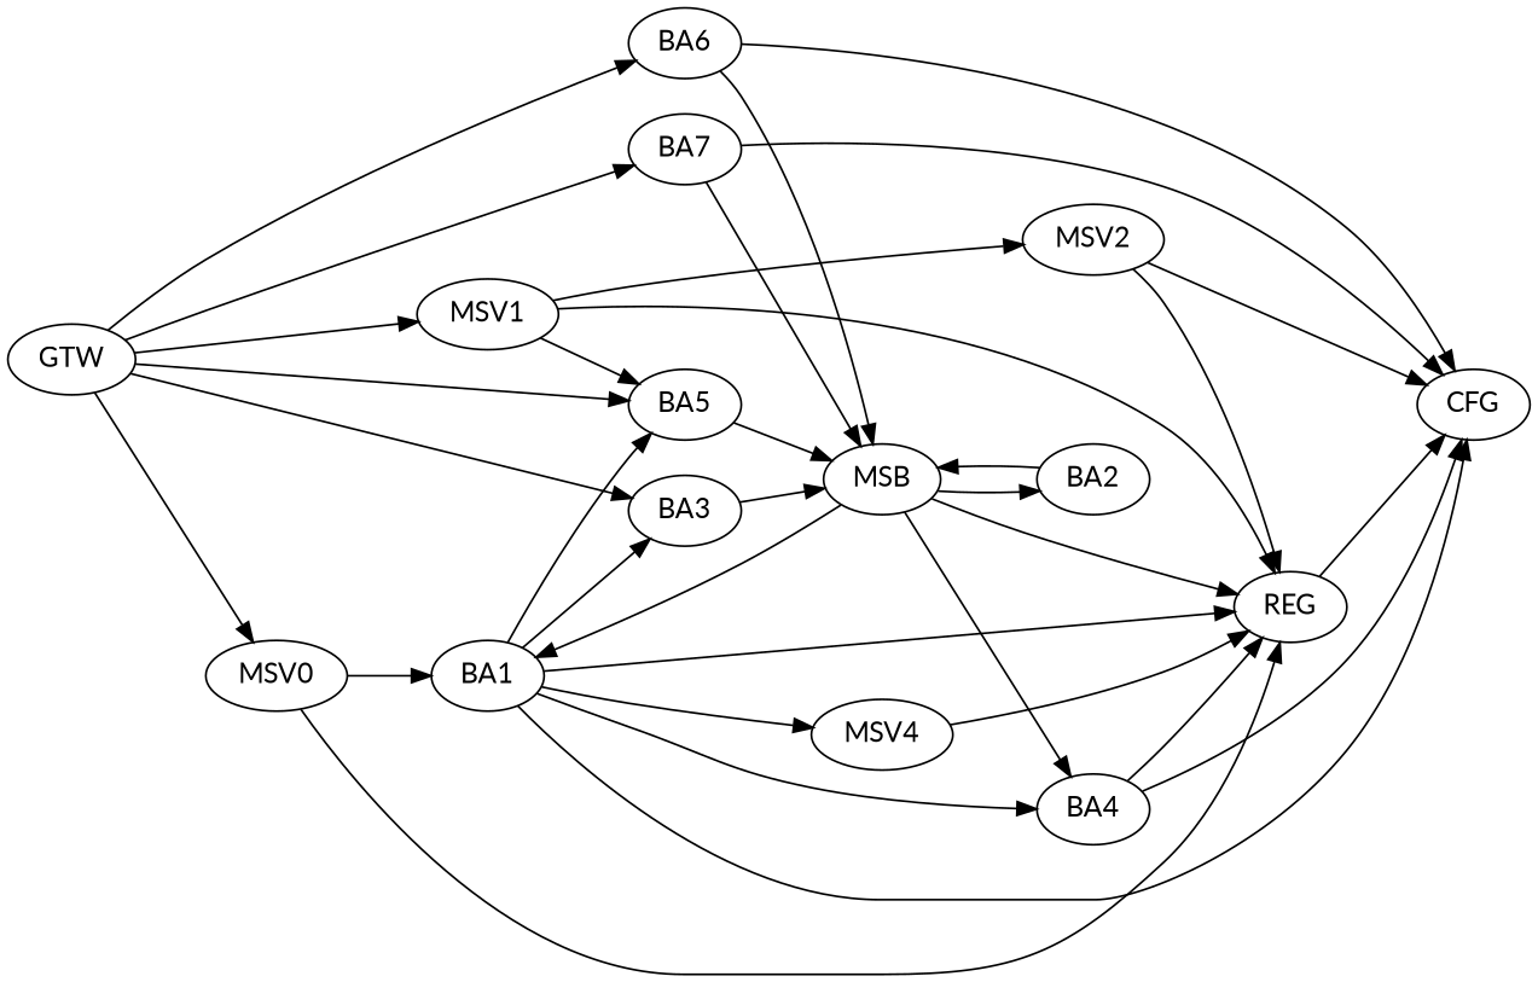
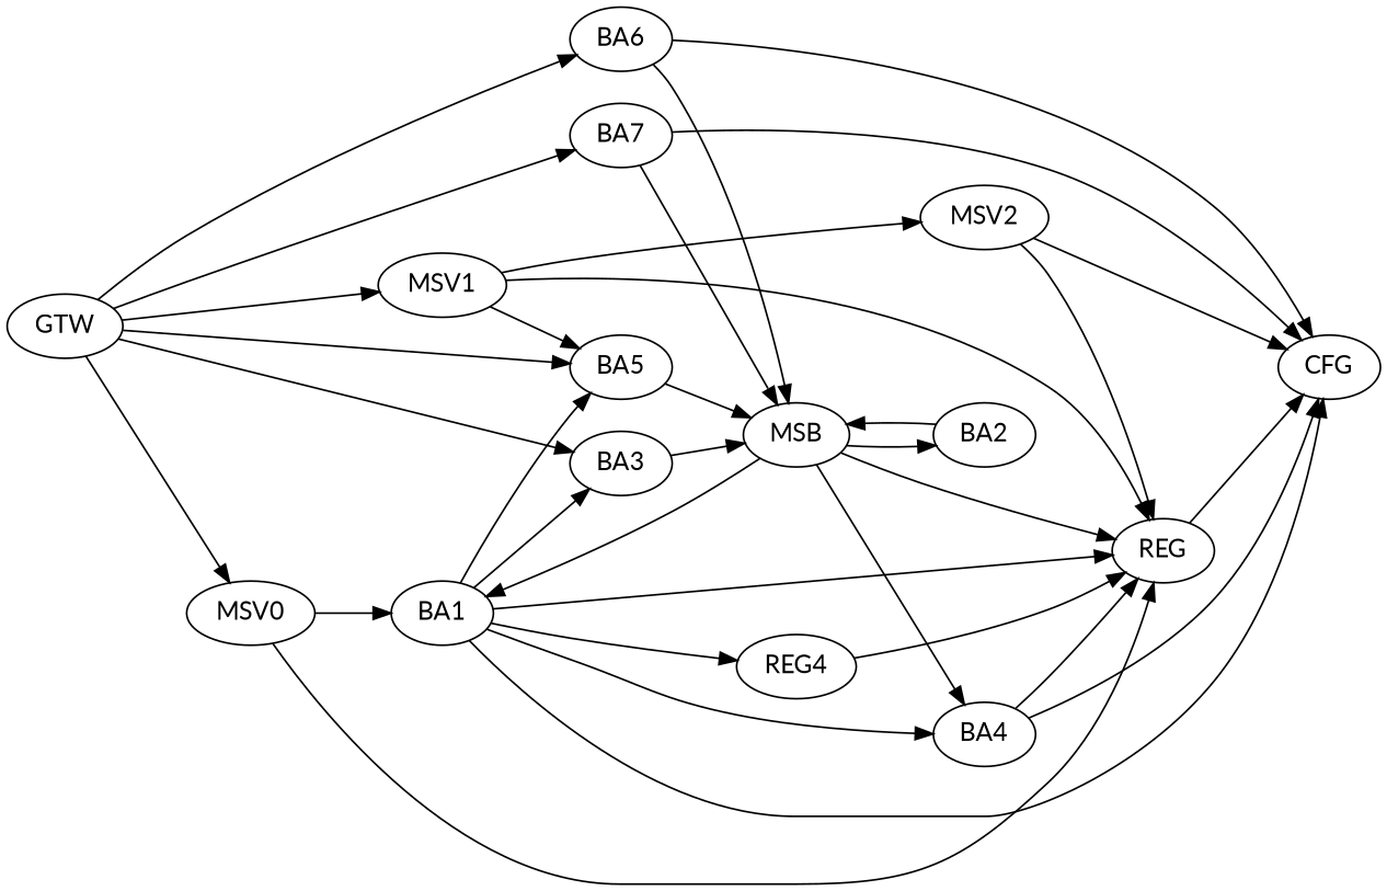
  strict digraph {
    fontname=Lato
    rankdir=LR
    node [fontname=Lato]
    edge [fontname=Lato]
    n1 [label=BA1]
    n2 [label=BA3]
    n3 [label=BA4]
    n4 [label=BA5]
    n5 [label=REG]
    n6 [label=CFG]
-   n7 [label=MSV4]
+   n7 [label=REG4]
    n8 [label=BA2]
    n9 [label=MSB]
    n10 [label=BA6]
    n11 [label=BA7]
    n12 [label=GTW]
    n13 [label=MSV1]
    n14 [label=MSV0]
    n15 [label=MSV2]
    n1 -> n2
    n1 -> n3
    n1 -> n4
    n1 -> n5
    n1 -> n6
    n1 -> n7
    n2 -> n9
    n3 -> n5
    n3 -> n6
    n4 -> n9
    n5 -> n6
    n7 -> n5
    n8 -> n9
    n9 -> n1
    n9 -> n3
    n9 -> n5
    n9 -> n8
    n10 -> n6
    n10 -> n9
    n11 -> n6
    n11 -> n9
    n12 -> n2
    n12 -> n4
    n12 -> n10
    n12 -> n11
    n12 -> n13
    n12 -> n14
    n13 -> n4
    n13 -> n5
    n13 -> n15
    n14 -> n1
    n14 -> n5
    n15 -> n5
    n15 -> n6
  }
